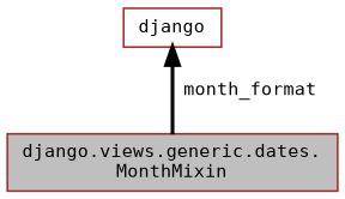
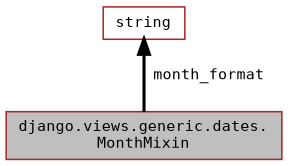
  digraph {
    fontname="DejaVu Sans Mono"
    node [color=brown fontname="DejaVu Sans Mono" fontsize=10 shape=record style=filled]
    n1 [fillcolor=grey75 fontcolor=black height=0.2 label="django.views.generic.dates.\lMonthMixin" width=0.4]
-   n2 [fillcolor=white height=0.2 label=django width=0.4]
+   n2 [fillcolor=white height=0.2 label=string width=0.4]
    n2 -> n1 [color=black dir=back fontname="DejaVu Sans Mono" fontsize=10 label=" month_format" labelfontname=Helvetica labelfontsize=10 style=bold]
  }
